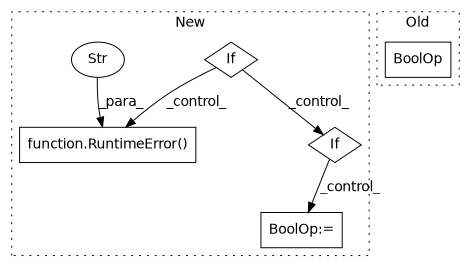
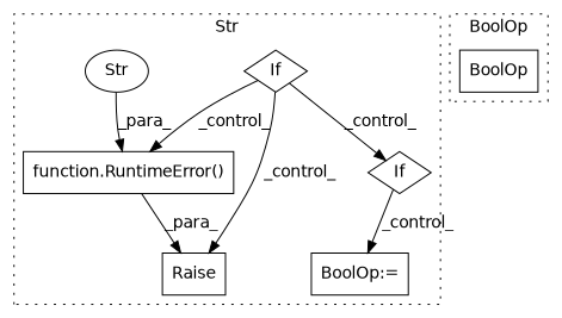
  digraph {
    fontname="DejaVu Sans"
    node [a=96 fontname="DejaVu Sans" l=3 shape=box]
    edge [fontname="DejaVu Sans"]
    n1 [a=75 l="13,1" label="function.RuntimeError()" s="2525,2628"]
+   n2 [a=91 l=6 label=Raise s=2519]
    n3 [a=66 l=90 label=Str s=2538 shape=ellipse]
    n4 [label=If s=2476 shape=diamond]
    n5 [a=68 label="BoolOp:=" s=2898]
    n6 [label=If s=2855 shape=diamond]
    n7 [a=72 l=51 label=BoolOp s=1833]
    subgraph cluster_1 {
-     label=New
+     label=Str
      style=dotted
      n1
+     n2
      n3
      n4
      n5
      n6
    }
    subgraph cluster_2 {
-     label=Old
+     label=BoolOp
      style=dotted
      n7
    }
+   n1 -> n2 [label=_para_]
    n3 -> n1 [label=_para_]
    n4 -> n1 [label=_control_]
+   n4 -> n2 [label=_control_]
    n4 -> n6 [label=_control_]
    n6 -> n5 [label=_control_]
  }
